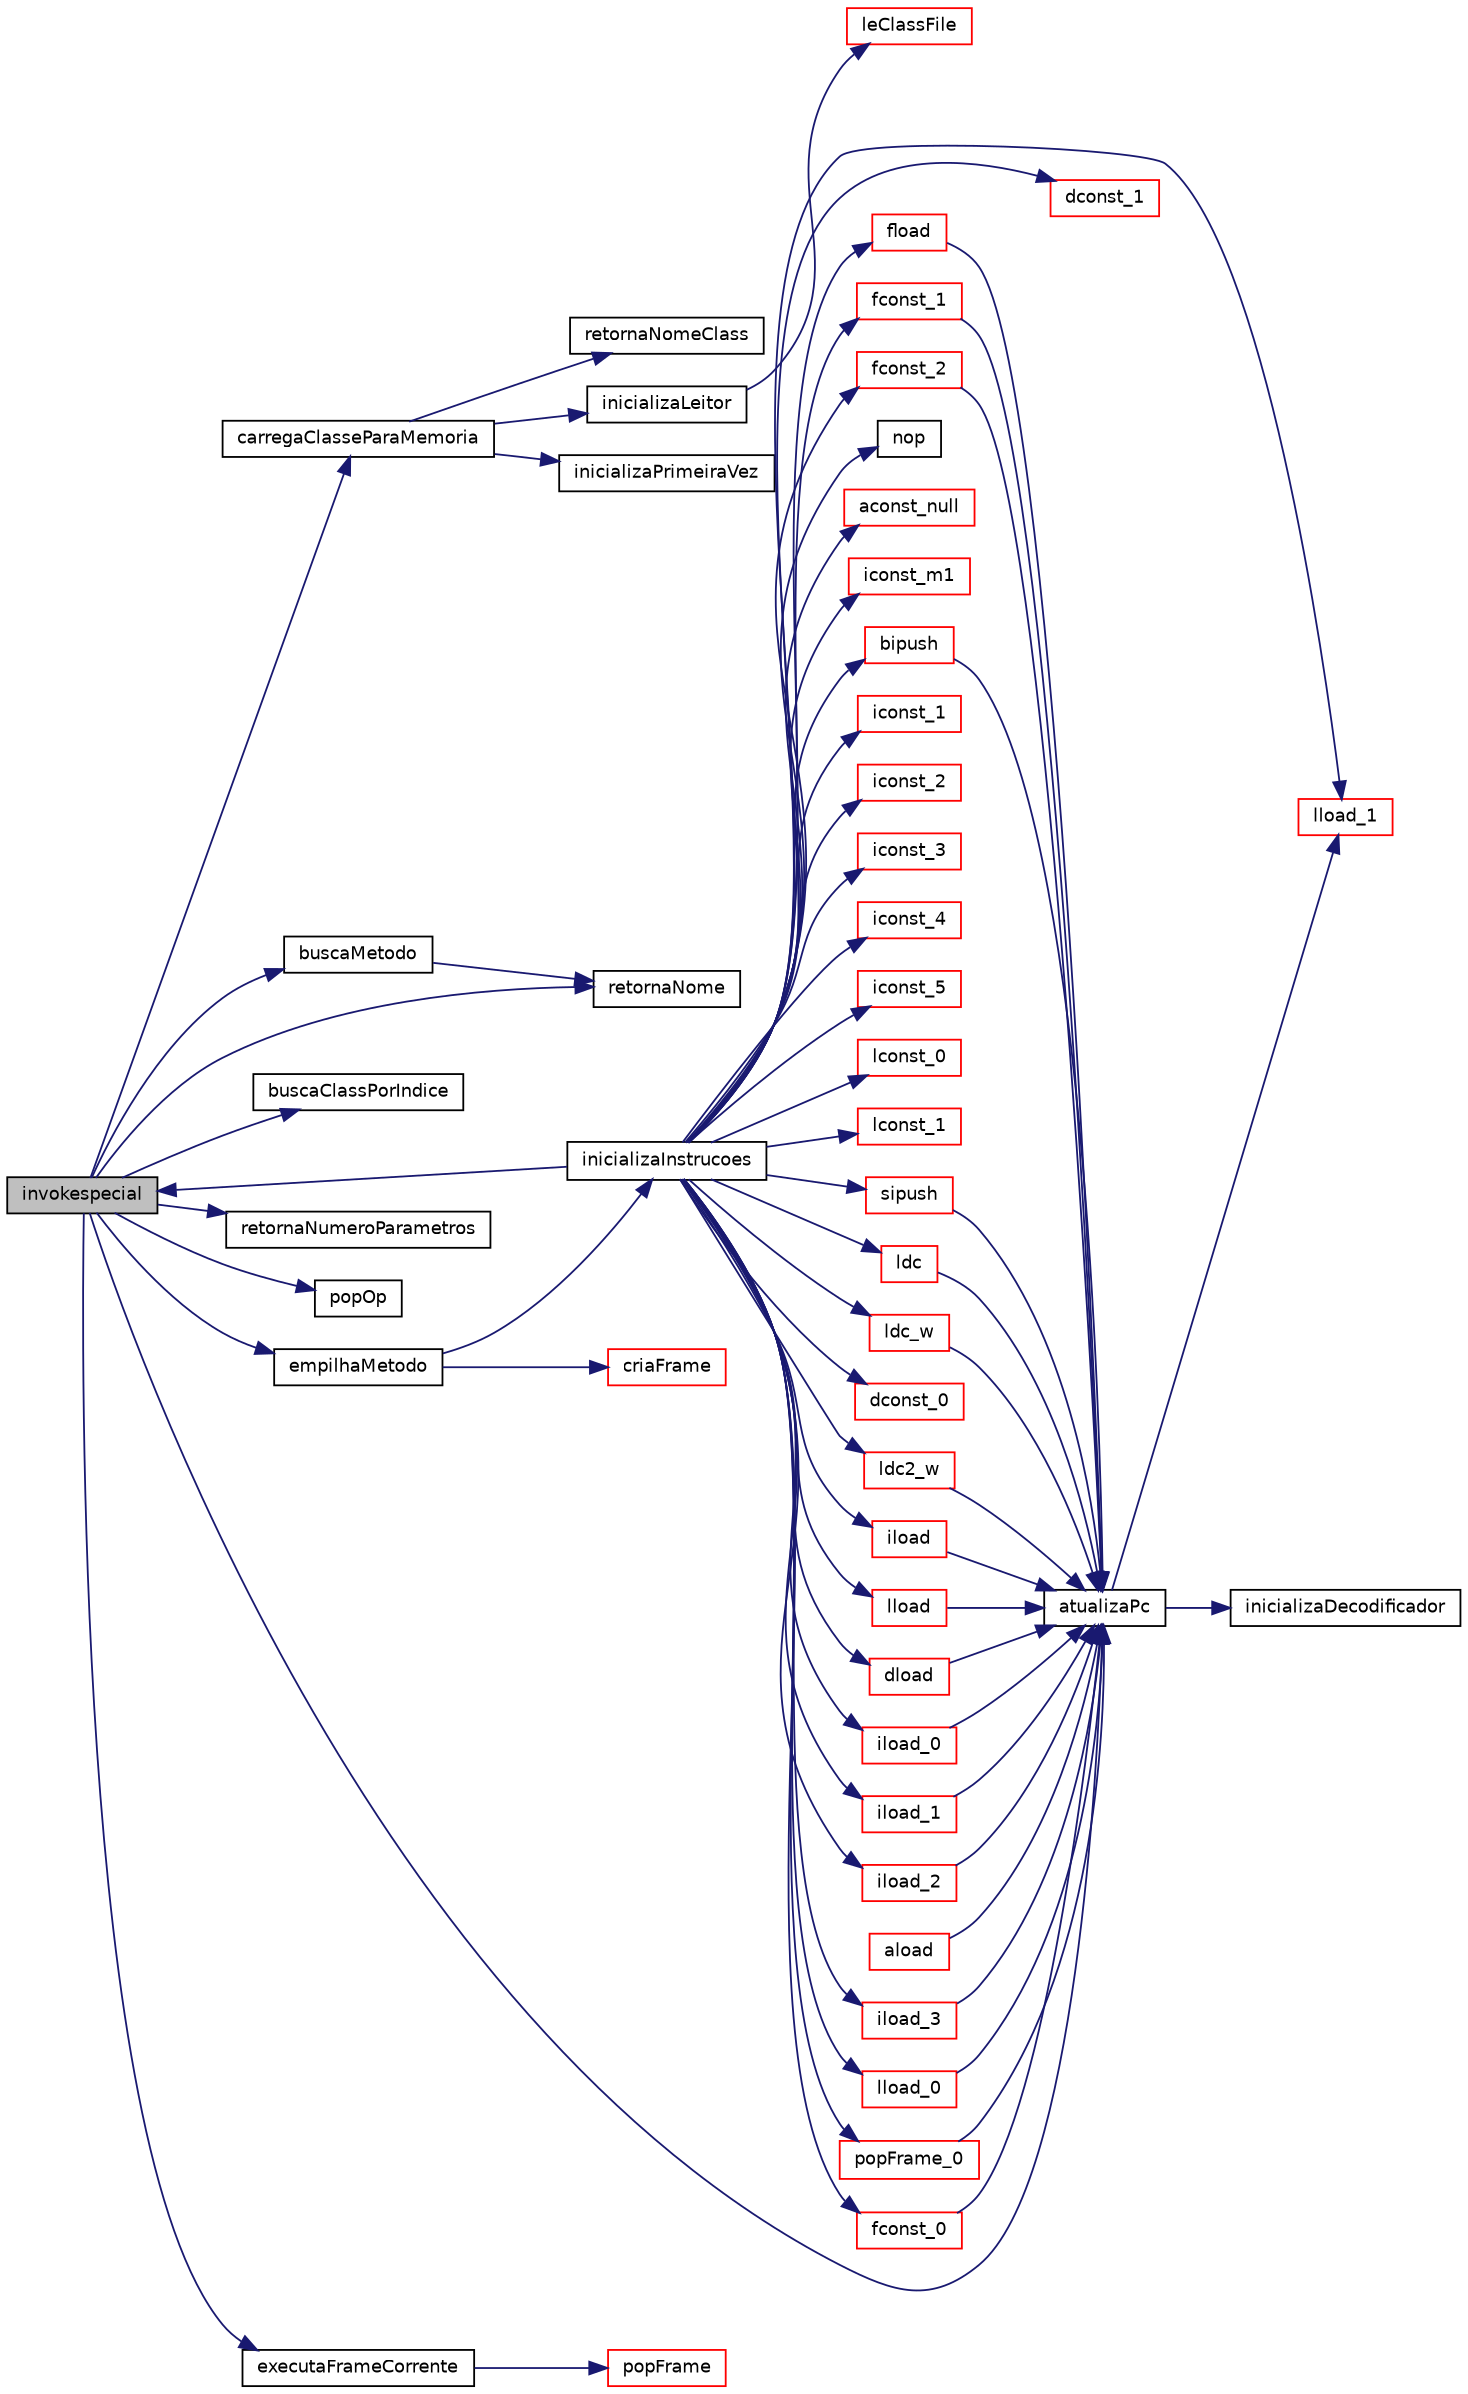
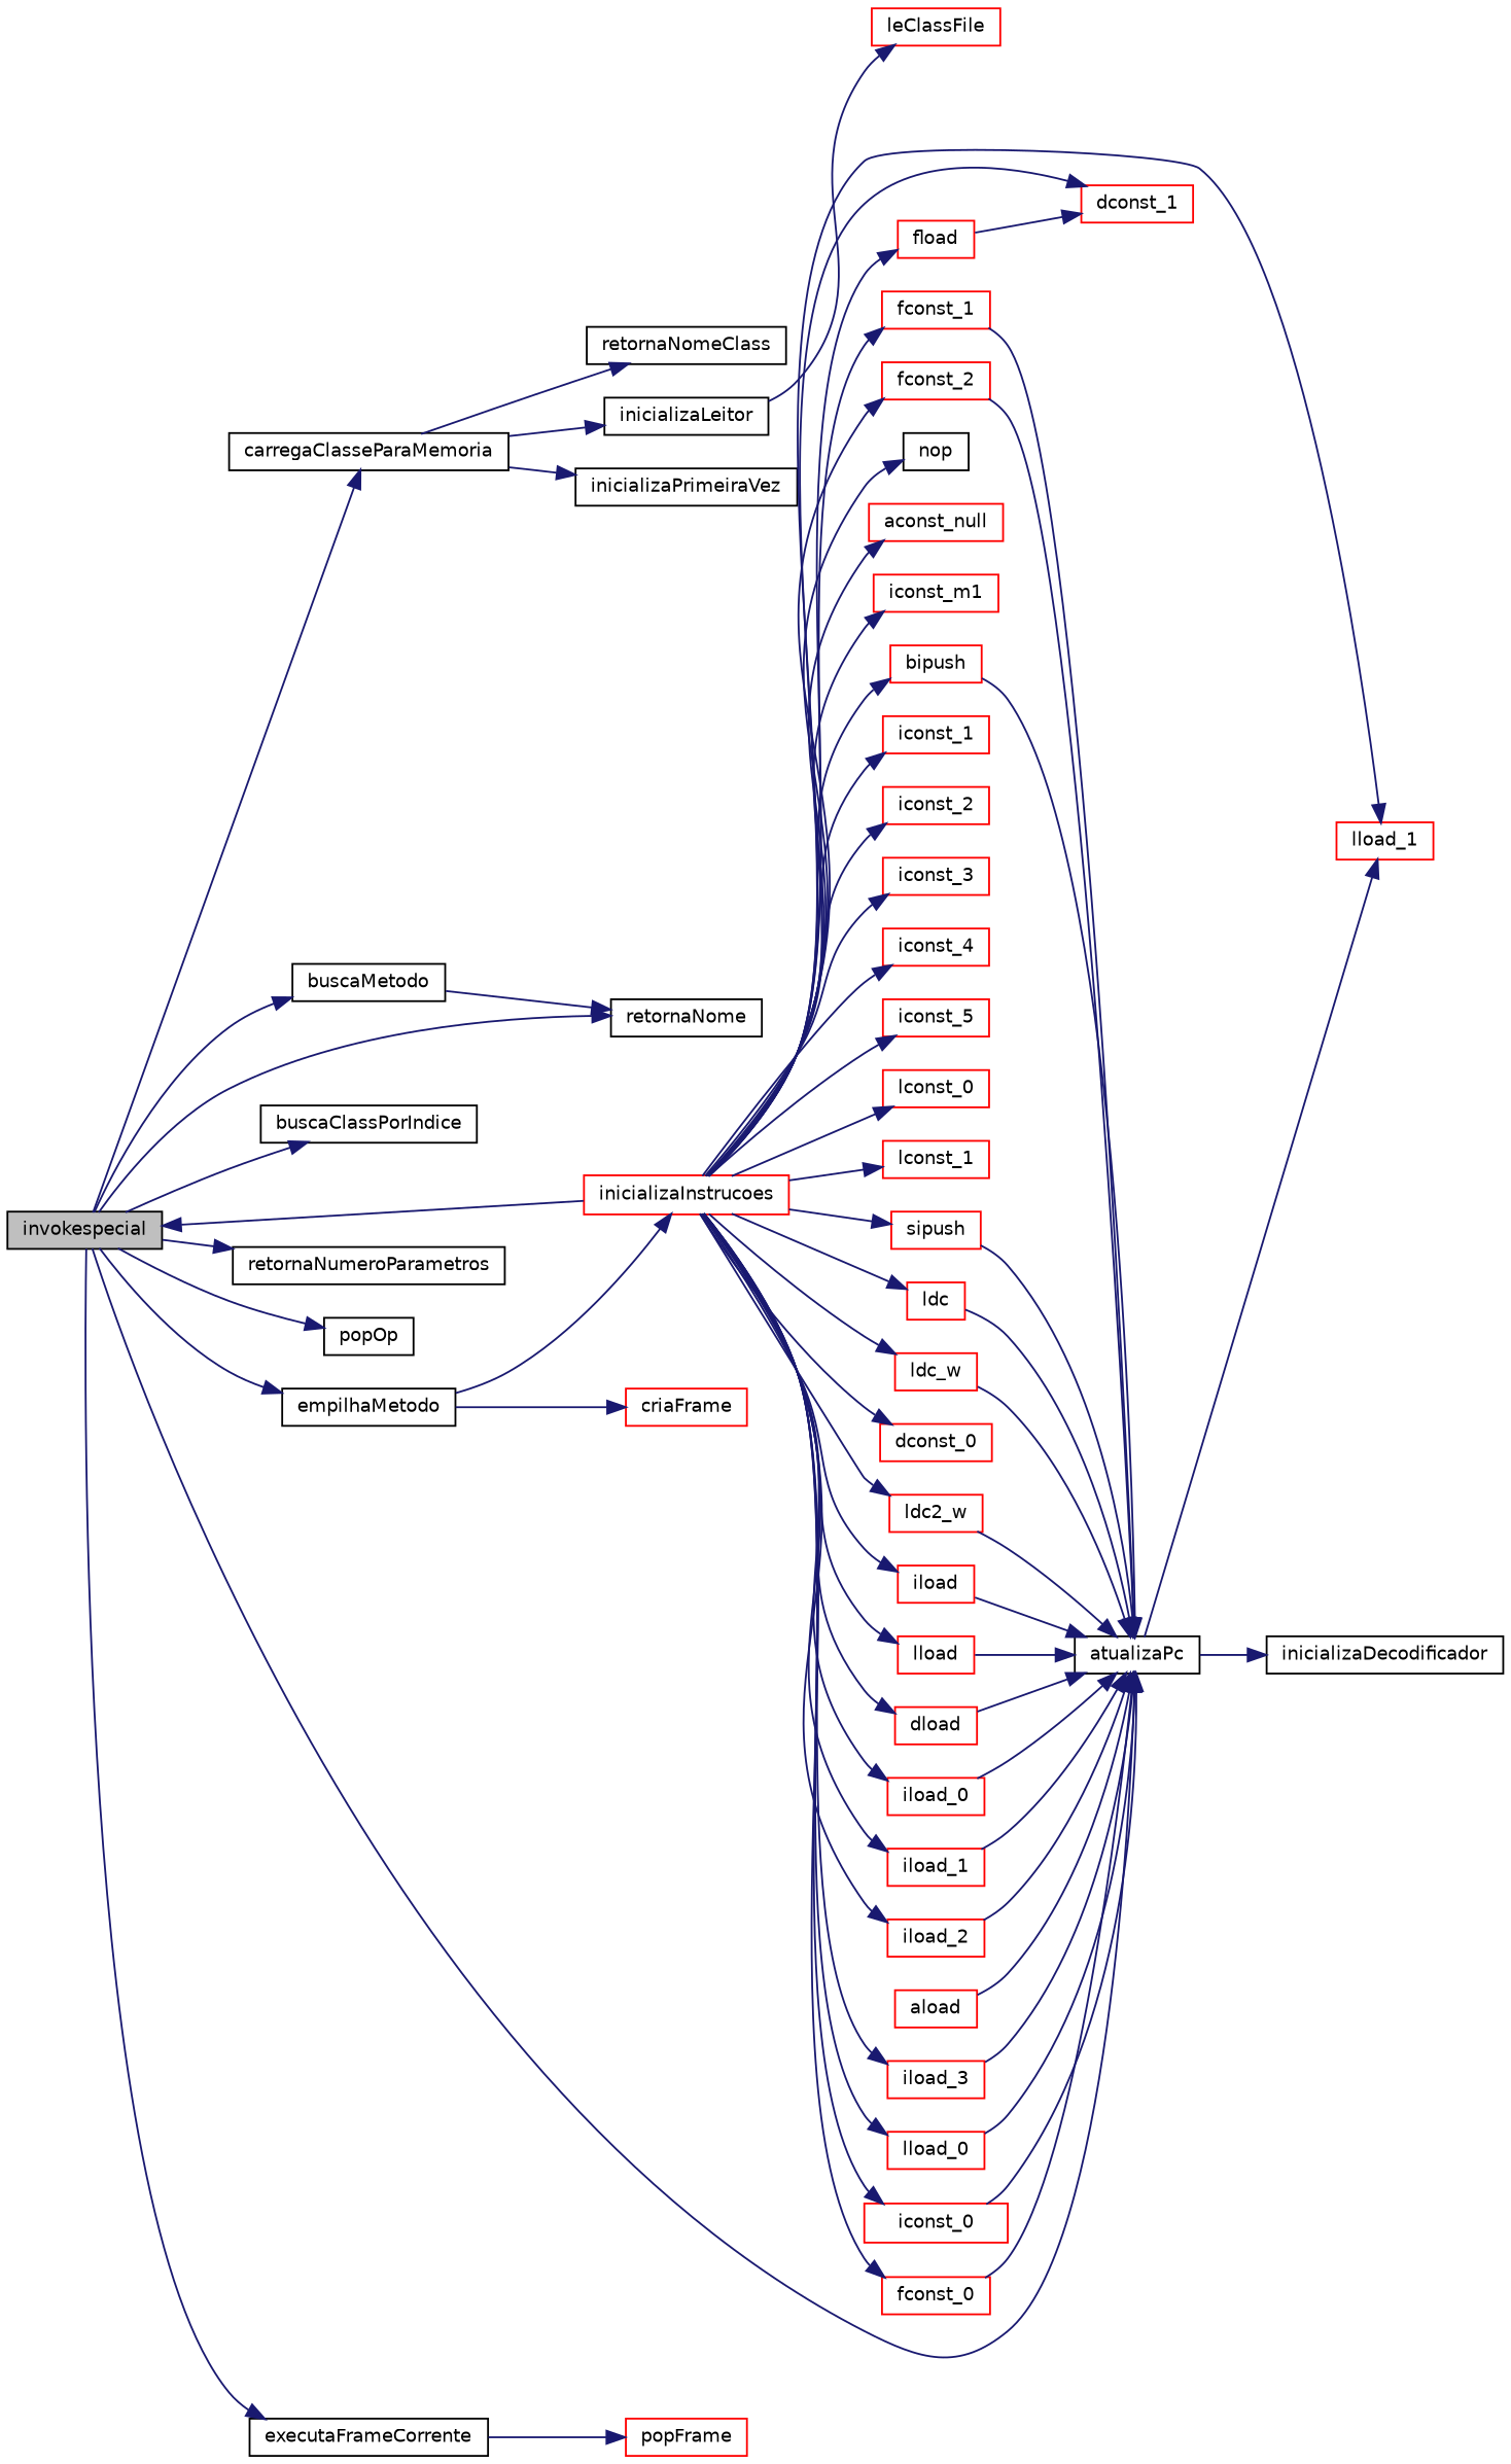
  digraph {
    rankdir=LR
    node [color=red fillcolor=white fontname=Helvetica fontsize=10 shape=record style=filled]
    edge [color=midnightblue fontname=Helvetica fontsize=10 labelfontname=Helvetica labelfontsize=10 style=solid]
    n1 [color=black fillcolor=grey75 fontcolor=black height=0.2 label=invokespecial width=0.4]
    n2 [color=black height=0.2 label=retornaNome width=0.4]
    n3 [color=black height=0.2 label=carregaClasseParaMemoria width=0.4]
    n4 [color=black height=0.2 label=atualizaPc width=0.4]
    n5 [color=black height=0.2 label=buscaClassPorIndice width=0.4]
    n6 [color=black height=0.2 label=buscaMetodo width=0.4]
    n7 [color=black height=0.2 label=retornaNumeroParametros width=0.4]
    n8 [color=black height=0.2 label=popOp width=0.4]
    n9 [color=black height=0.2 label=empilhaMetodo width=0.4]
    n10 [color=black height=0.2 label=executaFrameCorrente width=0.4]
    n11 [color=black height=0.2 label=inicializaPrimeiraVez width=0.4]
    n12 [color=black height=0.2 label=retornaNomeClass width=0.4]
    n13 [color=black height=0.2 label=inicializaLeitor width=0.4]
    n14 [color=black height=0.2 label=inicializaDecodificador width=0.4]
    n15 [height=0.2 label=lload_1 width=0.4]
-   n16 [color=black height=0.2 label=inicializaInstrucoes width=0.4]
+   n16 [height=0.2 label=inicializaInstrucoes width=0.4]
    n17 [height=0.2 label=criaFrame width=0.4]
    n18 [height=0.2 label=popFrame width=0.4]
    n19 [height=0.2 label=leClassFile width=0.4]
    n20 [color=black height=0.2 label=nop width=0.4]
    n21 [height=0.2 label=aconst_null width=0.4]
    n22 [height=0.2 label=iconst_m1 width=0.4]
-   n23 [height=0.2 label=popFrame_0 width=0.4]
+   n23 [height=0.2 label=iconst_0 width=0.4]
    n24 [height=0.2 label=iconst_1 width=0.4]
    n25 [height=0.2 label=iconst_2 width=0.4]
    n26 [height=0.2 label=iconst_3 width=0.4]
    n27 [height=0.2 label=iconst_4 width=0.4]
    n28 [height=0.2 label=iconst_5 width=0.4]
    n29 [height=0.2 label=lconst_0 width=0.4]
    n30 [height=0.2 label=lconst_1 width=0.4]
    n31 [height=0.2 label=fconst_0 width=0.4]
    n32 [height=0.2 label=fconst_1 width=0.4]
    n33 [height=0.2 label=fconst_2 width=0.4]
    n34 [height=0.2 label=dconst_0 width=0.4]
    n35 [height=0.2 label=dconst_1 width=0.4]
    n36 [height=0.2 label=bipush width=0.4]
    n37 [height=0.2 label=sipush width=0.4]
    n38 [height=0.2 label=ldc width=0.4]
    n39 [height=0.2 label=ldc_w width=0.4]
    n40 [height=0.2 label=ldc2_w width=0.4]
    n41 [height=0.2 label=iload width=0.4]
    n42 [height=0.2 label=lload width=0.4]
    n43 [height=0.2 label=fload width=0.4]
    n44 [height=0.2 label=dload width=0.4]
    n45 [height=0.2 label=iload_0 width=0.4]
    n46 [height=0.2 label=iload_1 width=0.4]
    n47 [height=0.2 label=iload_2 width=0.4]
    n48 [height=0.2 label=iload_3 width=0.4]
    n49 [height=0.2 label=lload_0 width=0.4]
    n50 [height=0.2 label=aload width=0.4]
    n1 -> n2
    n1 -> n3
    n1 -> n4
    n1 -> n5
    n1 -> n6
    n1 -> n7
    n1 -> n8
    n1 -> n9
    n1 -> n10
    n3 -> n11
    n3 -> n12
    n3 -> n13
    n4 -> n14
    n4 -> n15
    n6 -> n2
    n9 -> n16
    n9 -> n17
    n10 -> n18
    n13 -> n19
    n16 -> n1
    n16 -> n15
    n16 -> n20
    n16 -> n21
    n16 -> n22
    n16 -> n23
    n16 -> n24
    n16 -> n25
    n16 -> n26
    n16 -> n27
    n16 -> n28
    n16 -> n29
    n16 -> n30
    n16 -> n31
    n16 -> n32
    n16 -> n33
    n16 -> n34
    n16 -> n35
    n16 -> n36
    n16 -> n37
    n16 -> n38
    n16 -> n39
    n16 -> n40
    n16 -> n41
    n16 -> n42
    n16 -> n43
    n16 -> n44
    n16 -> n45
    n16 -> n46
    n16 -> n47
    n16 -> n48
    n16 -> n49
    n23 -> n4
    n31 -> n4
    n32 -> n4
    n33 -> n4
    n36 -> n4
    n37 -> n4
    n38 -> n4
    n39 -> n4
    n40 -> n4
    n41 -> n4
    n42 -> n4
-   n43 -> n4
+   n43 -> n35
    n44 -> n4
    n45 -> n4
    n46 -> n4
    n47 -> n4
    n48 -> n4
    n49 -> n4
    n50 -> n4
  }
